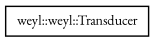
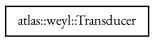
  digraph {
    rankdir=LR
    fontname="EB Garamond"
-   n1 [color=black fillcolor=white fontname="EB Garamond" fontsize=10 height=0.2 label="weyl::weyl::Transducer" shape=record style=filled width=0.4]
+   n1 [color=black fillcolor=white fontname="EB Garamond" fontsize=10 height=0.2 label="atlas::weyl::Transducer" shape=record style=filled width=0.4]
  }
